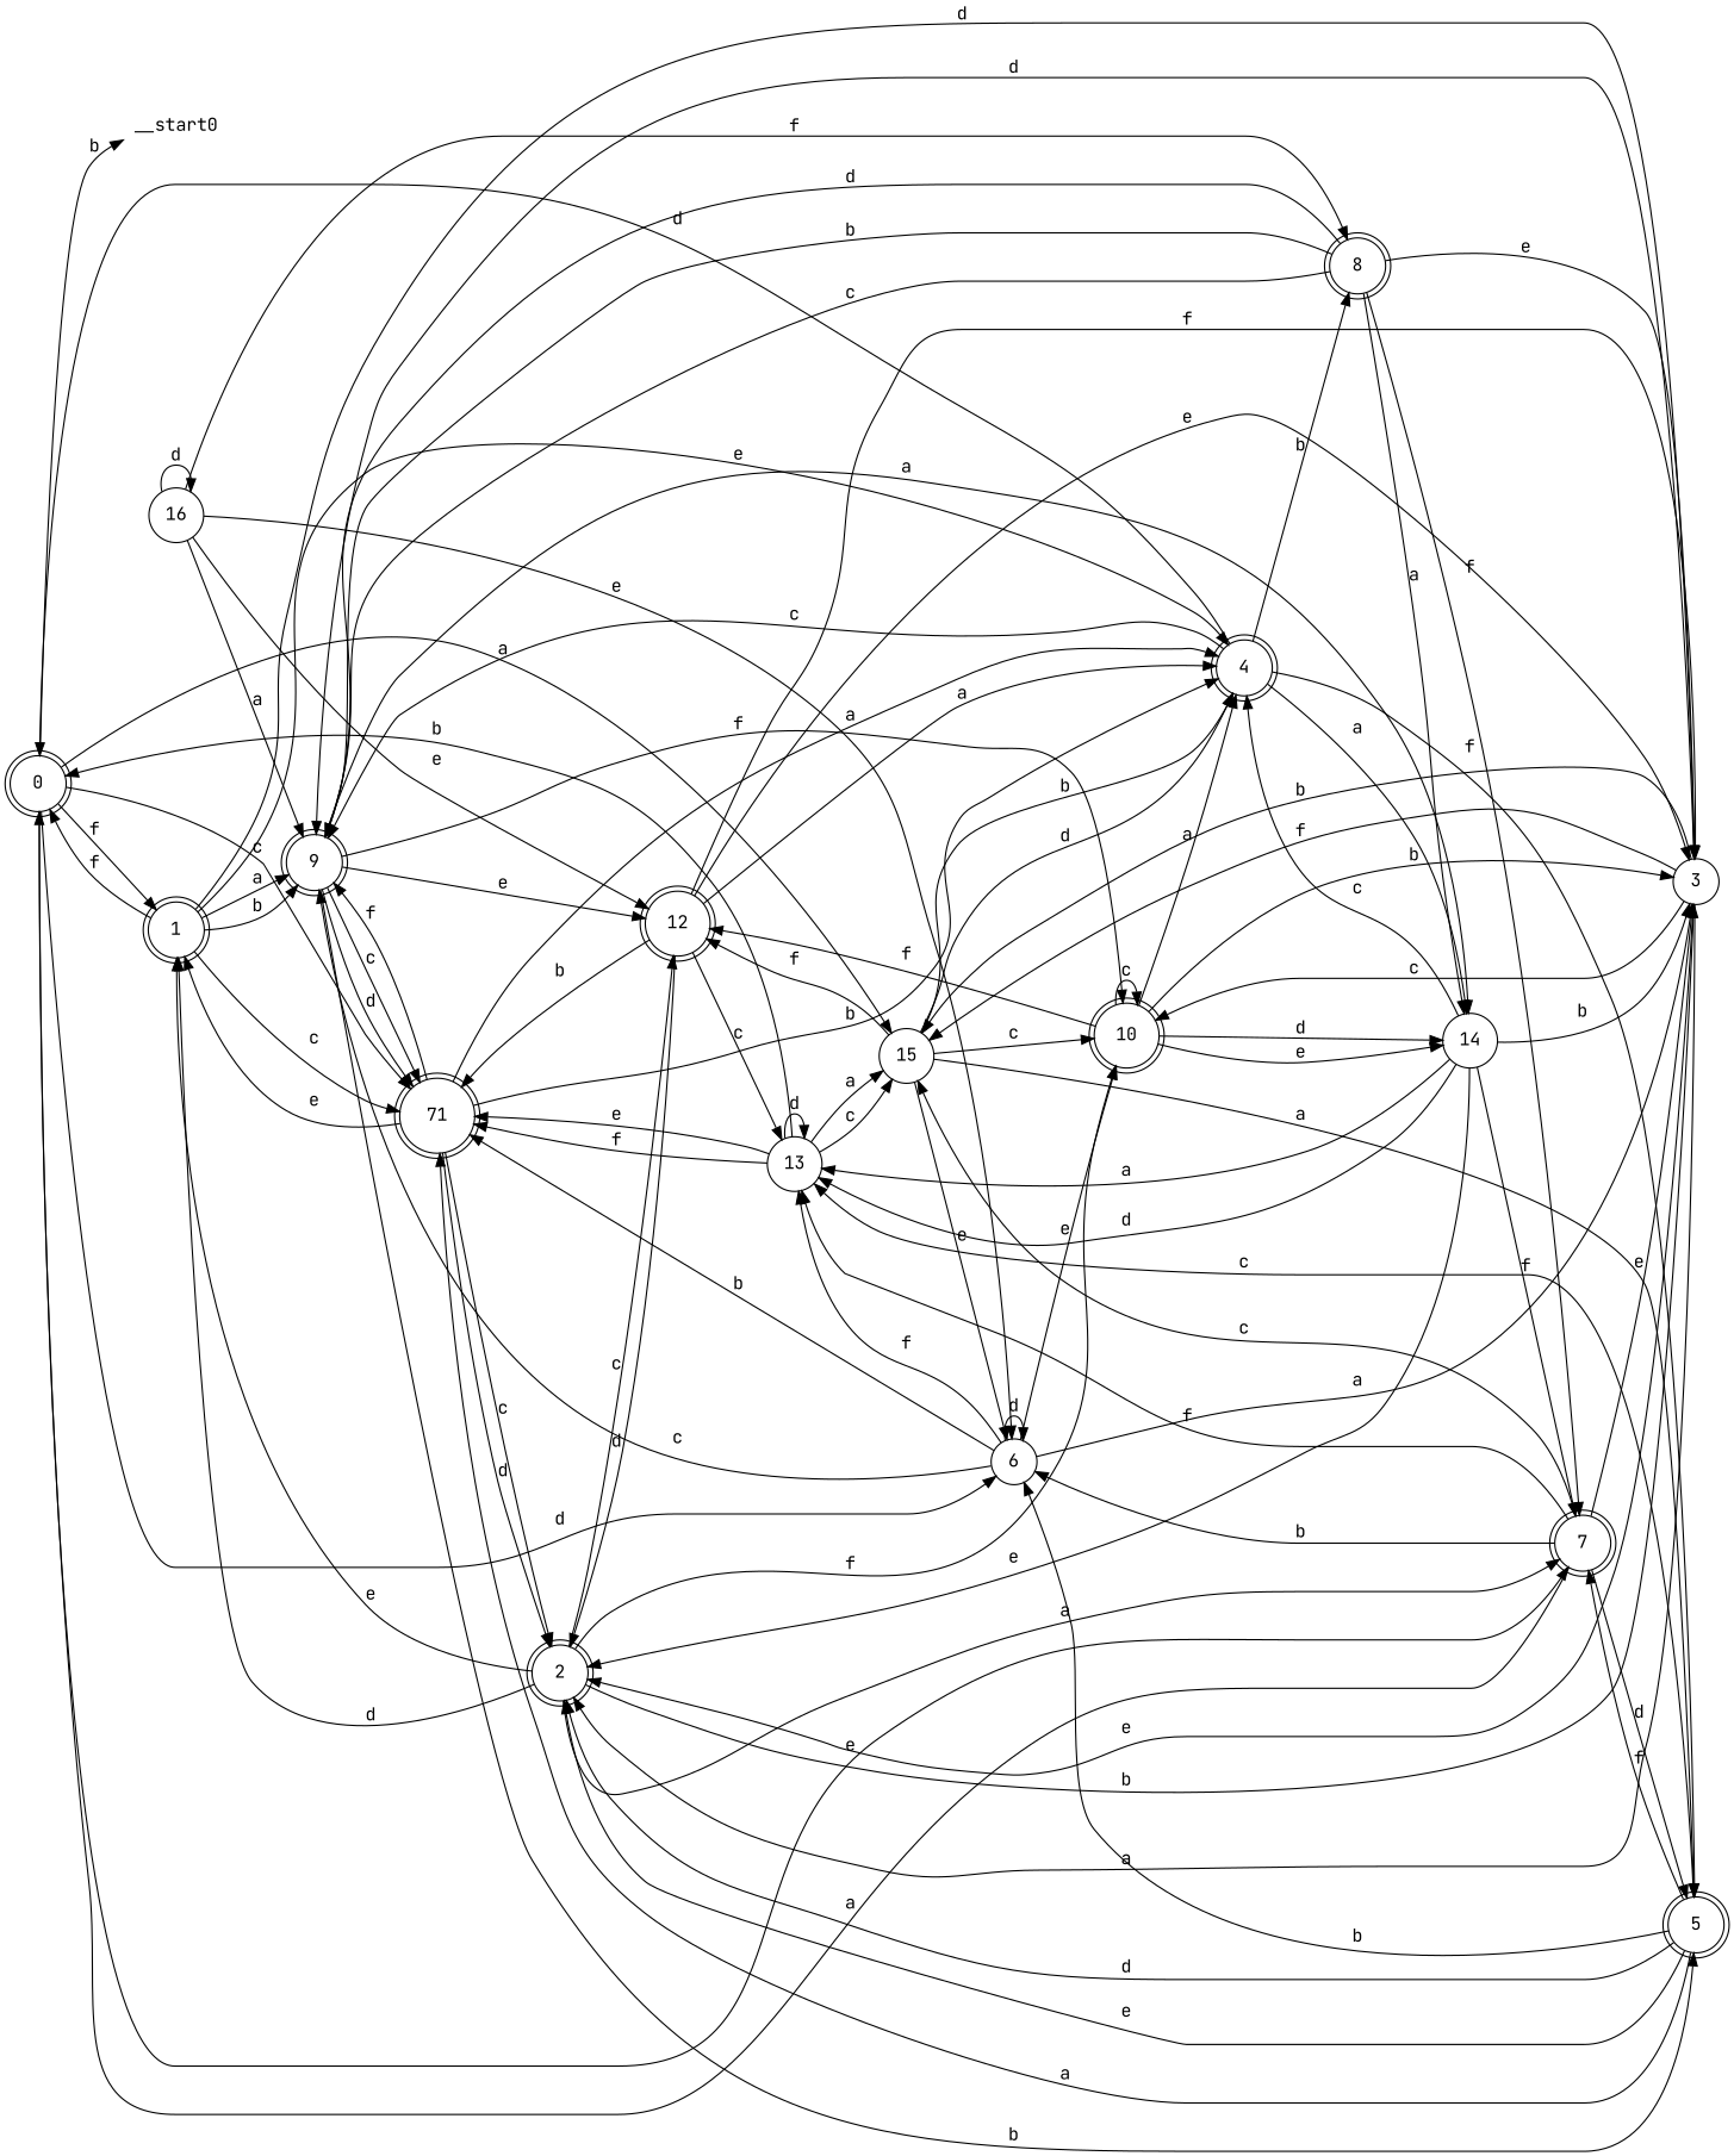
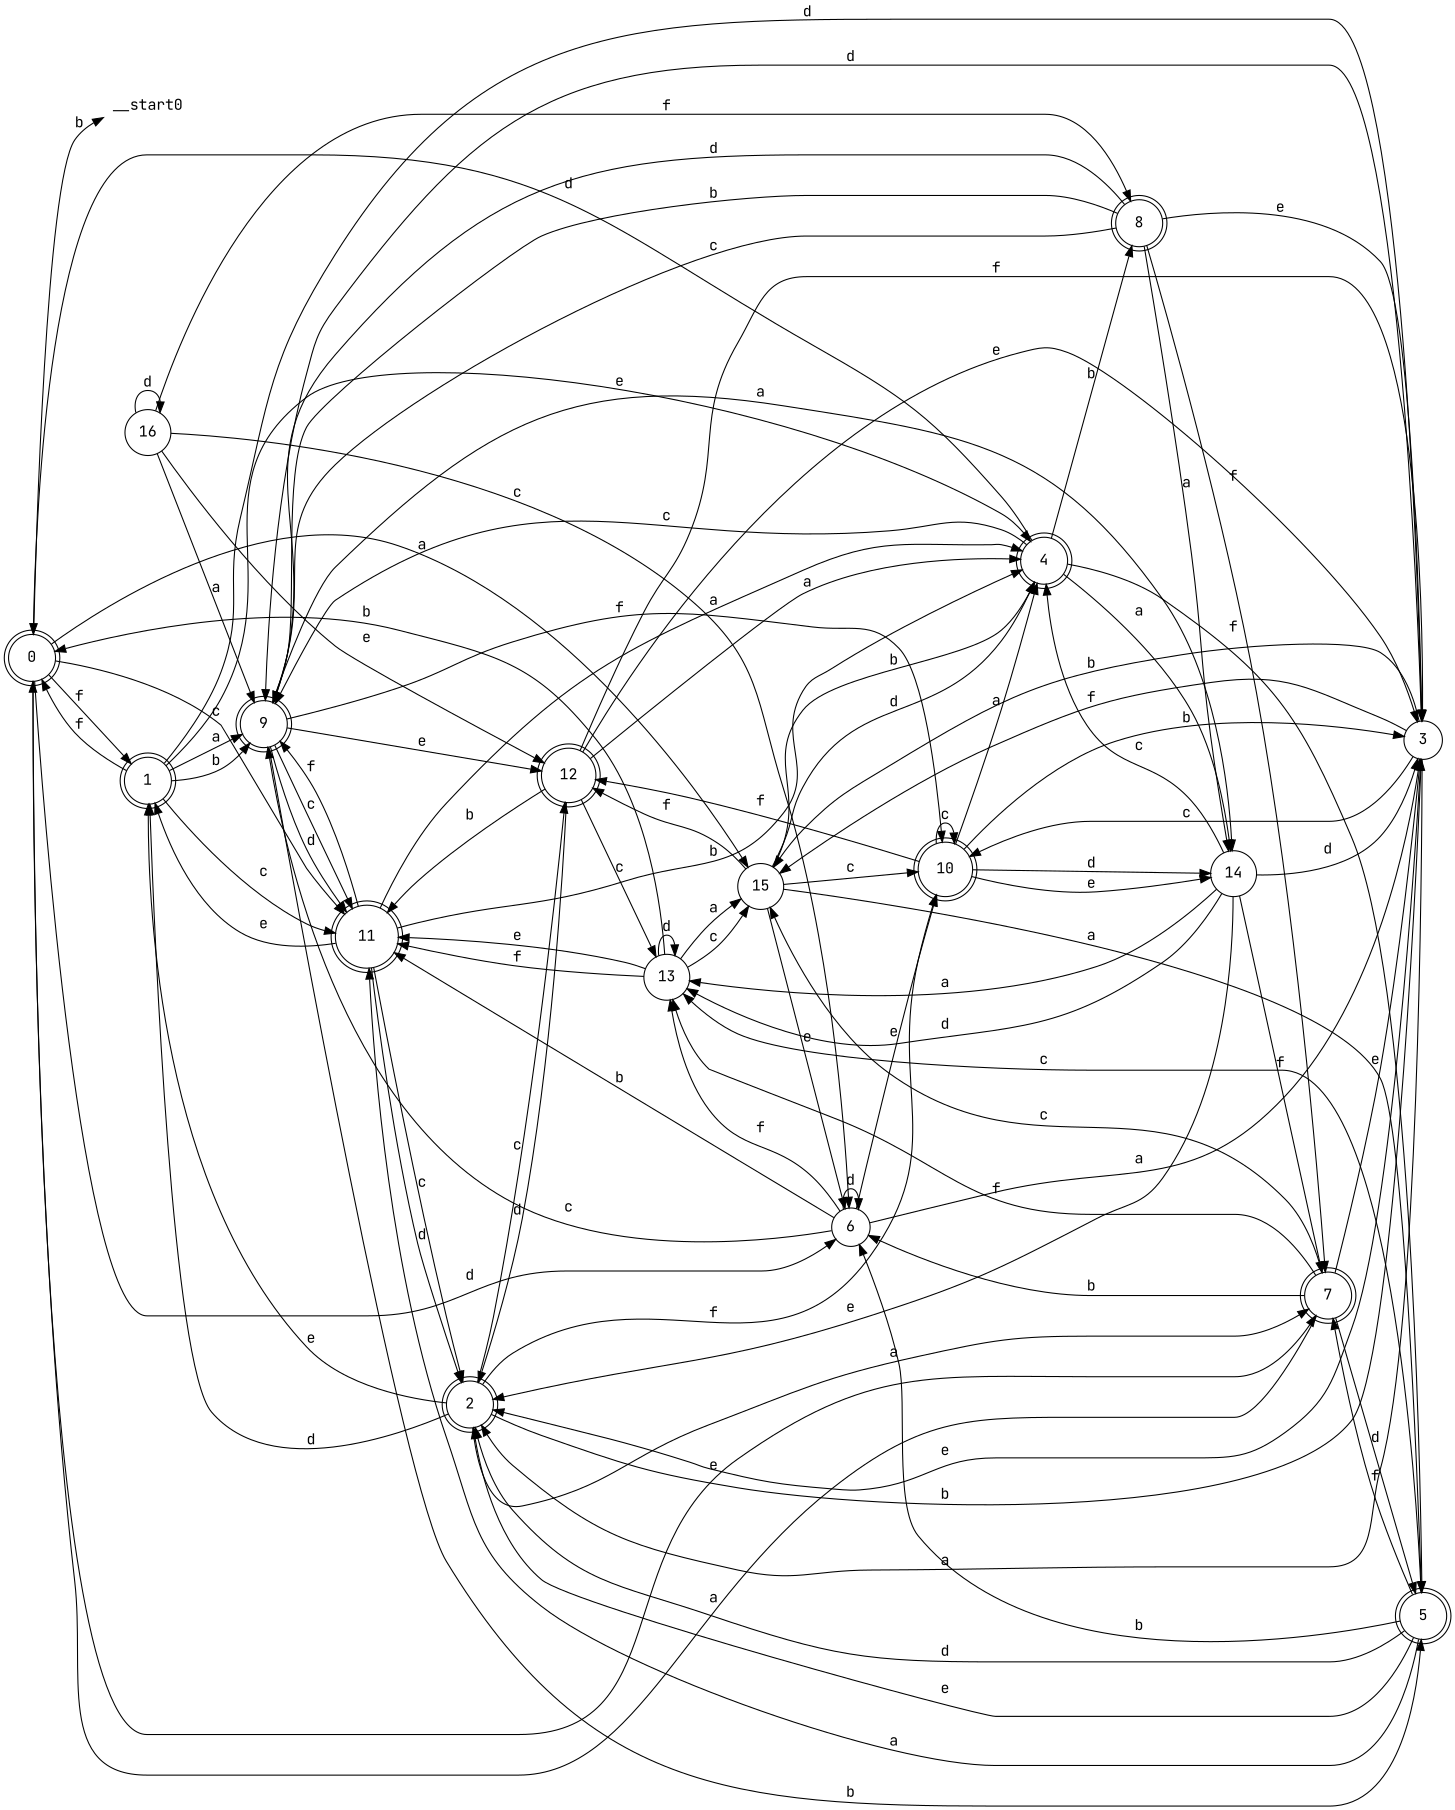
  digraph {
    fontname="JetBrains Mono"
    rankdir=LR
    node [fontname="JetBrains Mono" shape=doublecircle color=black fillcolor=white style="rounded,filled"]
    edge [fontname="JetBrains Mono"]
    __start0 [shape=none color="" fillcolor="" style=""]
    n2 [label=0]
    n3 [label=1]
    n4 [label=6 shape=circle style=filled]
    n5 [label=7]
-   n6 [label=71]
+   n6 [label=11]
    n7 [label=15 shape=circle style=filled]
    n8 [label=3 shape=circle style=filled]
    n9 [label=4]
    n10 [label=9]
    n11 [label=10]
    n12 [label=13 shape=circle style=filled]
    n13 [label=5]
    n14 [label=2]
    n15 [label=12]
    n16 [label=16 shape=circle style=filled]
    n17 [label=8]
    n18 [label=14 shape=circle style=filled]
    n2 -> __start0 [label=b]
    n2 -> n3 [label=f]
    n2 -> n4 [label=d]
    n2 -> n5 [label=e]
    n2 -> n6 [label=c]
    n2 -> n7 [label=a]
    n3 -> n2 [label=f]
    n3 -> n6 [label=c]
    n3 -> n8 [label=d]
    n3 -> n9 [label=e]
    n3 -> n10 [label=a]
    n3 -> n10 [label=b]
    n4 -> n4 [label=d]
    n4 -> n6 [label=b]
    n4 -> n8 [label=a]
    n4 -> n10 [label=c]
    n4 -> n11 [label=e]
    n4 -> n12 [label=f]
    n5 -> n2 [label=a]
    n5 -> n4 [label=b]
    n5 -> n7 [label=c]
    n5 -> n8 [label=e]
    n5 -> n12 [label=f]
    n5 -> n13 [label=d]
    n6 -> n3 [label=e]
    n6 -> n9 [label=a]
    n6 -> n9 [label=b]
    n6 -> n10 [label=f]
    n6 -> n14 [label=c]
    n6 -> n14 [label=d]
    n7 -> n4 [label=e]
    n7 -> n9 [label=b]
    n7 -> n9 [label=d]
    n7 -> n11 [label=c]
    n7 -> n13 [label=a]
    n7 -> n15 [label=f]
    n8 -> n7 [label=b]
    n8 -> n7 [label=f]
    n8 -> n10 [label=d]
    n8 -> n11 [label=c]
    n8 -> n14 [label=a]
    n8 -> n14 [label=e]
    n9 -> n2 [label=d]
    n9 -> n10 [label=c]
    n9 -> n13 [label=f]
    n9 -> n17 [label=b]
    n9 -> n18 [label=a]
    n10 -> n6 [label=c]
    n10 -> n6 [label=d]
    n10 -> n11 [label=f]
    n10 -> n13 [label=b]
    n10 -> n15 [label=e]
    n10 -> n18 [label=a]
    n11 -> n8 [label=b]
    n11 -> n9 [label=a]
    n11 -> n11 [label=c]
    n11 -> n15 [label=f]
    n11 -> n18 [label=d]
    n11 -> n18 [label=e]
    n12 -> n2 [label=b]
    n12 -> n6 [label=e]
    n12 -> n6 [label=f]
    n12 -> n7 [label=a]
    n12 -> n7 [label=c]
    n12 -> n12 [label=d]
    n13 -> n4 [label=b]
    n13 -> n5 [label=f]
    n13 -> n6 [label=a]
    n13 -> n12 [label=c]
    n13 -> n14 [label=d]
    n13 -> n14 [label=e]
    n14 -> n3 [label=d]
    n14 -> n3 [label=e]
    n14 -> n5 [label=a]
    n14 -> n8 [label=b]
    n14 -> n11 [label=f]
    n14 -> n15 [label=c]
    n15 -> n6 [label=b]
    n15 -> n8 [label=e]
    n15 -> n8 [label=f]
    n15 -> n9 [label=a]
    n15 -> n12 [label=c]
    n15 -> n14 [label=d]
-   n16 -> n4 [label=e]
+   n16 -> n4 [label=c]
    n16 -> n10 [label=a]
    n16 -> n15 [label=e]
    n16 -> n16 [label=d]
    n16 -> n17 [label=f]
    n17 -> n5 [label=f]
    n17 -> n8 [label=e]
    n17 -> n10 [label=b]
    n17 -> n10 [label=c]
    n17 -> n10 [label=d]
    n17 -> n18 [label=a]
    n18 -> n5 [label=f]
-   n18 -> n8 [label=b]
+   n18 -> n8 [label=d]
    n18 -> n9 [label=c]
    n18 -> n12 [label=a]
    n18 -> n12 [label=d]
    n18 -> n14 [label=e]
  }
